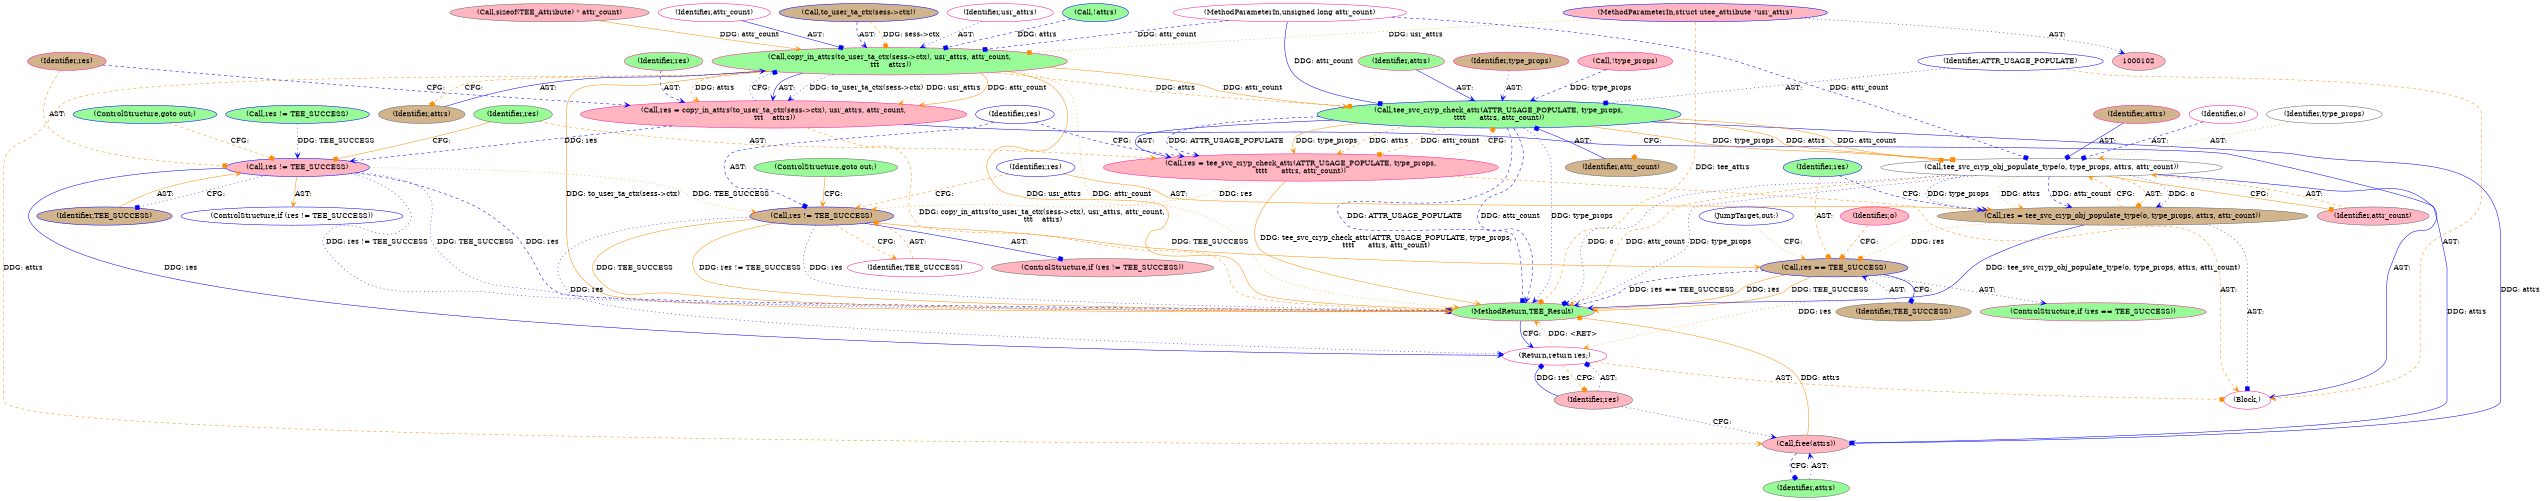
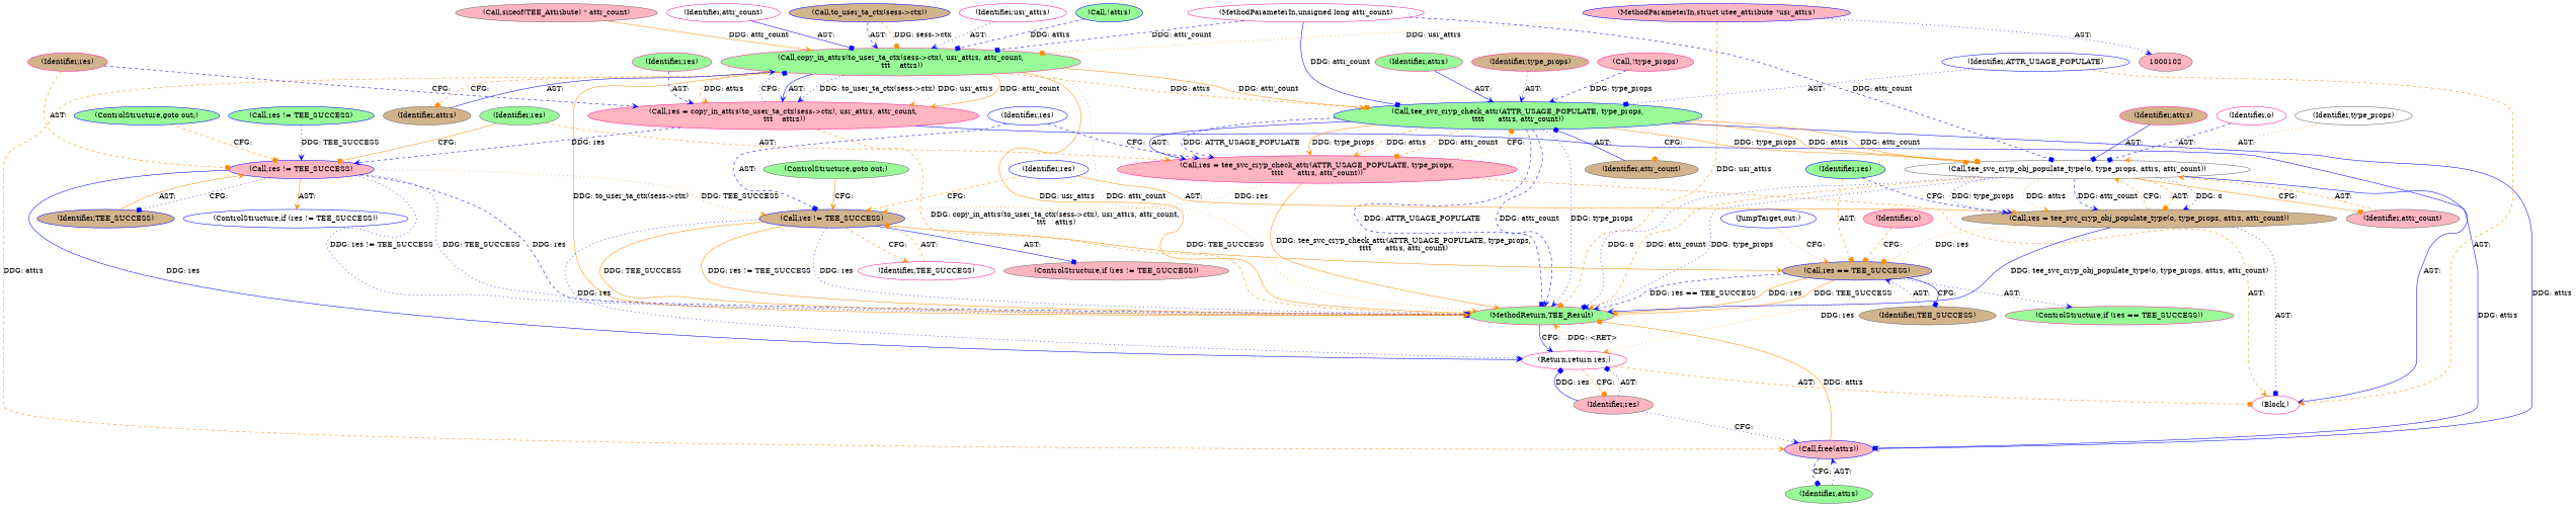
  digraph {
    node [color=deeppink fillcolor=white style=filled]
    edge [arrowhead=vee color=darkorange style=dashed]
    n1 [color=blue fillcolor=lightpink label="(MethodParameterIn,struct utee_attribute *usr_attrs)"]
    n2 [fillcolor=palegreen label="(Call,copy_in_attrs(to_user_ta_ctx(sess->ctx), usr_attrs, attr_count,\n \t\t\t    attrs))"]
    n3 [fillcolor=palegreen label="(MethodReturn,TEE_Result)"]
    1000102 [color=gray40 fillcolor=lightpink]
    n5 [fillcolor=lightpink label="(Call,res = copy_in_attrs(to_user_ta_ctx(sess->ctx), usr_attrs, attr_count,\n \t\t\t    attrs))"]
    n6 [color=blue fillcolor=palegreen label="(Call,tee_svc_cryp_check_attr(ATTR_USAGE_POPULATE, type_props,\n\t\t\t\t      attrs, attr_count))"]
-   n7 [color=gray40 fillcolor=lightpink label="(Call,free(attrs))"]
+   n7 [color=blue fillcolor=lightpink label="(Call,free(attrs))"]
    n8 [color=gray40 fillcolor=tan label="(Identifier,attrs)"]
    n9 [label="(Return,return res;)"]
    n10 [color=blue fillcolor=lightpink label="(Call,res != TEE_SUCCESS)"]
    n11 [label="(Block,)"]
    n12 [fillcolor=lightpink label="(Call,res = tee_svc_cryp_check_attr(ATTR_USAGE_POPULATE, type_props,\n\t\t\t\t      attrs, attr_count))"]
    n13 [color=gray40 label="(Call,tee_svc_cryp_obj_populate_type(o, type_props, attrs, attr_count))"]
    n14 [color=gray40 fillcolor=tan label="(Identifier,attr_count)"]
    n15 [color=gray40 fillcolor=palegreen label="(Identifier,attrs)"]
    n16 [color=blue fillcolor=tan label="(Call,res != TEE_SUCCESS)"]
    n17 [color=blue label="(ControlStructure,if (res != TEE_SUCCESS))"]
    n18 [color=blue fillcolor=tan label="(Identifier,TEE_SUCCESS)"]
    n19 [color=blue fillcolor=tan label="(Call,res == TEE_SUCCESS)"]
    n20 [color=gray40 fillcolor=lightpink label="(ControlStructure,if (res != TEE_SUCCESS))"]
    n21 [label="(Identifier,TEE_SUCCESS)"]
    n22 [color=gray40 fillcolor=lightpink label="(Identifier,res)"]
    n23 [fillcolor=palegreen label="(ControlStructure,if (res == TEE_SUCCESS))"]
    n24 [color=gray40 fillcolor=tan label="(Identifier,TEE_SUCCESS)"]
    n25 [color=gray40 fillcolor=tan label="(Call,res = tee_svc_cryp_obj_populate_type(o, type_props, attrs, attr_count))"]
    n26 [color=gray40 fillcolor=lightpink label="(Identifier,attr_count)"]
    n27 [label="(Identifier,usr_attrs)"]
    n28 [color=gray40 fillcolor=palegreen label="(Identifier,res)"]
    n29 [fillcolor=palegreen label="(Identifier,attrs)"]
    n30 [color=blue label="(Identifier,res)"]
    n31 [color=gray40 label="(Identifier,type_props)"]
    n32 [color=blue label="(Identifier,ATTR_USAGE_POPULATE)"]
    n33 [fillcolor=tan label="(Identifier,attrs)"]
    n34 [fillcolor=lightpink label="(Identifier,o)"]
    n35 [color=gray40 fillcolor=palegreen label="(ControlStructure,goto out;)"]
    n36 [color=blue fillcolor=palegreen label="(Identifier,res)"]
    n37 [color=blue label="(Identifier,res)"]
    n38 [label="(Identifier,o)"]
    n39 [color=blue label="(JumpTarget,out:)"]
    n40 [fillcolor=tan label="(Identifier,type_props)"]
    n41 [fillcolor=lightpink label="(Call,!type_props)"]
    n42 [fillcolor=palegreen label="(Identifier,res)"]
    n43 [color=blue fillcolor=palegreen label="(Call,!attrs)"]
    n44 [fillcolor=tan label="(Identifier,res)"]
    n45 [label="(MethodParameterIn,unsigned long attr_count)"]
    n46 [color=gray40 fillcolor=lightpink label="(Call,sizeof(TEE_Attribute) * attr_count)"]
    n47 [label="(Identifier,attr_count)"]
    n48 [color=blue fillcolor=palegreen label="(ControlStructure,goto out;)"]
    n49 [color=blue fillcolor=tan label="(Call,to_user_ta_ctx(sess->ctx))"]
    n50 [color=blue fillcolor=palegreen label="(Call,res != TEE_SUCCESS)"]
    n1 -> n2 [arrowhead=box label="DDG: usr_attrs" style=dotted]
-   n1 -> n3 [arrowhead=box label="DDG: tee_attrs"]
+   n1 -> n3 [arrowhead=box label="DDG: usr_attrs"]
    n1 -> 1000102 [color=blue label="AST: " style=dotted]
    n2 -> n3 [arrowhead=box label="DDG: usr_attrs" style=solid]
    n2 -> n3 [label="DDG: attr_count" style=dotted]
    n2 -> n3 [arrowhead=box label="DDG: to_user_ta_ctx(sess->ctx)" style=solid]
    n2 -> n5 [color=blue label="AST: " style=solid]
    n2 -> n5 [color=blue label="DDG: to_user_ta_ctx(sess->ctx)" style=dotted]
    n2 -> n5 [label="DDG: usr_attrs" style=dotted]
    n2 -> n5 [label="DDG: attr_count" style=solid]
    n2 -> n5 [label="DDG: attrs"]
    n2 -> n6 [arrowhead=box label="DDG: attrs"]
    n2 -> n6 [label="DDG: attr_count" style=solid]
    n2 -> n7 [label="DDG: attrs"]
    n2 -> n8 [arrowhead=box label="CFG: "]
    n3 -> n9 [color=blue label="CFG: " style=solid]
    n5 -> n2 [arrowhead=box color=blue label="CFG: " style=dotted]
    n5 -> n3 [label="DDG: copy_in_attrs(to_user_ta_ctx(sess->ctx), usr_attrs, attr_count,\n \t\t\t    attrs)"]
    n5 -> n10 [color=blue label="DDG: res"]
    n5 -> n11 [color=blue label="AST: " style=solid]
    n6 -> n3 [arrowhead=box color=blue label="DDG: ATTR_USAGE_POPULATE"]
    n6 -> n3 [color=blue label="DDG: attr_count"]
    n6 -> n3 [color=blue label="DDG: type_props" style=dotted]
    n6 -> n7 [color=blue label="DDG: attrs" style=solid]
    n6 -> n12 [color=blue label="AST: " style=solid]
    n6 -> n12 [color=blue label="DDG: ATTR_USAGE_POPULATE"]
    n6 -> n12 [label="DDG: type_props" style=solid]
    n6 -> n12 [label="DDG: attrs"]
    n6 -> n12 [arrowhead=box label="DDG: attr_count"]
    n6 -> n13 [arrowhead=box label="DDG: type_props" style=solid]
    n6 -> n13 [arrowhead=box label="DDG: attrs" style=solid]
    n6 -> n13 [arrowhead=box label="DDG: attr_count" style=solid]
    n6 -> n14 [arrowhead=box label="CFG: " style=dotted]
    n7 -> n3 [arrowhead=box label="DDG: attrs" style=solid]
    n7 -> n15 [arrowhead=box color=blue label="CFG: "]
    n8 -> n2 [color=blue label="AST: " style=solid]
    n9 -> n3 [label="DDG: <RET>" style=dotted]
    n9 -> n11 [arrowhead=box label="AST: "]
    n9 -> n22 [arrowhead=box label="CFG: "]
    n10 -> n3 [arrowhead=box color=blue label="DDG: TEE_SUCCESS" style=dotted]
    n10 -> n3 [arrowhead=box color=blue label="DDG: res"]
    n10 -> n3 [arrowhead=box color=blue label="DDG: res != TEE_SUCCESS" style=dotted]
    n10 -> n9 [color=blue label="DDG: res" style=solid]
    n10 -> n16 [label="DDG: TEE_SUCCESS" style=dotted]
    n10 -> n17 [label="AST: " style=solid]
    n10 -> n18 [arrowhead=box color=blue label="CFG: " style=dotted]
    n12 -> n3 [label="DDG: tee_svc_cryp_check_attr(ATTR_USAGE_POPULATE, type_props,\n\t\t\t\t      attrs, attr_count)" style=solid]
    n12 -> n6 [arrowhead=box label="CFG: " style=dotted]
    n12 -> n11 [label="AST: "]
    n12 -> n16 [label="DDG: res" style=dotted]
    n13 -> n3 [label="DDG: attr_count"]
    n13 -> n3 [color=blue label="DDG: type_props" style=dotted]
    n13 -> n3 [arrowhead=box color=blue label="DDG: o" style=dotted]
    n13 -> n7 [arrowhead=box color=blue label="DDG: attrs" style=solid]
    n13 -> n25 [arrowhead=box label="AST: "]
    n13 -> n25 [color=blue label="DDG: o" style=dotted]
    n13 -> n25 [color=blue label="DDG: type_props" style=dotted]
    n13 -> n25 [label="DDG: attrs" style=dotted]
    n13 -> n25 [color=blue label="DDG: attr_count"]
    n13 -> n26 [arrowhead=box label="CFG: " style=solid]
    n14 -> n6 [arrowhead=box color=blue label="AST: " style=solid]
    n15 -> n7 [color=blue label="AST: " style=dotted]
    n16 -> n3 [color=blue label="DDG: res" style=dotted]
    n16 -> n3 [label="DDG: TEE_SUCCESS" style=solid]
    n16 -> n3 [label="DDG: res != TEE_SUCCESS" style=solid]
    n16 -> n9 [color=blue label="DDG: res" style=dotted]
    n16 -> n19 [label="DDG: TEE_SUCCESS" style=solid]
    n16 -> n20 [arrowhead=box color=blue label="AST: " style=solid]
    n16 -> n21 [label="CFG: "]
    n18 -> n10 [label="AST: " style=solid]
    n19 -> n3 [color=blue label="DDG: res == TEE_SUCCESS"]
    n19 -> n3 [label="DDG: res" style=solid]
    n19 -> n3 [label="DDG: TEE_SUCCESS" style=solid]
    n19 -> n9 [label="DDG: res" style=dotted]
    n19 -> n23 [color=blue label="AST: " style=dotted]
    n19 -> n24 [arrowhead=box color=blue label="CFG: " style=solid]
    n21 -> n16 [arrowhead=box label="AST: "]
    n22 -> n7 [color=blue label="CFG: " style=dotted]
    n22 -> n9 [arrowhead=box color=blue label="AST: " style=dotted]
    n22 -> n9 [arrowhead=box color=blue label="DDG: res" style=solid]
    n24 -> n19 [color=blue label="AST: " style=dotted]
    n25 -> n3 [color=blue label="DDG: tee_svc_cryp_obj_populate_type(o, type_props, attrs, attr_count)" style=solid]
    n25 -> n11 [arrowhead=box color=blue label="AST: " style=dotted]
    n25 -> n13 [label="CFG: "]
    n25 -> n19 [arrowhead=box label="DDG: res" style=dotted]
    n26 -> n13 [label="AST: "]
    n27 -> n2 [color=blue label="AST: " style=dotted]
    n28 -> n10 [arrowhead=box label="CFG: " style=solid]
    n28 -> n12 [label="AST: "]
    n29 -> n6 [color=blue label="AST: " style=solid]
    n30 -> n16 [label="CFG: "]
    n30 -> n25 [label="AST: " style=solid]
    n31 -> n13 [label="AST: " style=dotted]
    n32 -> n6 [arrowhead=box color=blue label="AST: " style=dotted]
    n32 -> n11 [label="AST: "]
    n33 -> n13 [arrowhead=box color=blue label="AST: " style=solid]
    n34 -> n19 [arrowhead=box label="CFG: "]
    n35 -> n16 [label="CFG: " style=solid]
    n36 -> n19 [arrowhead=box label="AST: "]
    n36 -> n25 [color=blue label="CFG: "]
    n37 -> n12 [color=blue label="CFG: "]
    n37 -> n16 [arrowhead=box color=blue label="AST: "]
    n38 -> n13 [arrowhead=box color=blue label="AST: "]
    n39 -> n19 [label="CFG: " style=dotted]
    n40 -> n6 [color=blue label="AST: " style=dotted]
    n41 -> n6 [color=blue label="DDG: type_props"]
    n42 -> n5 [color=blue label="AST: "]
    n43 -> n2 [arrowhead=box color=blue label="DDG: attrs"]
    n44 -> n5 [color=blue label="CFG: "]
    n44 -> n10 [arrowhead=box label="AST: "]
    n45 -> n2 [arrowhead=box color=blue label="DDG: attr_count"]
    n45 -> n6 [arrowhead=box color=blue label="DDG: attr_count" style=solid]
    n45 -> n13 [arrowhead=box color=blue label="DDG: attr_count"]
    n46 -> n2 [label="DDG: attr_count" style=solid]
    n47 -> n2 [arrowhead=box color=blue label="AST: " style=solid]
    n48 -> n10 [arrowhead=box label="CFG: "]
    n49 -> n2 [color=blue label="AST: "]
    n49 -> n2 [arrowhead=box label="DDG: sess->ctx"]
    n50 -> n10 [color=blue label="DDG: TEE_SUCCESS" style=dotted]
  }
